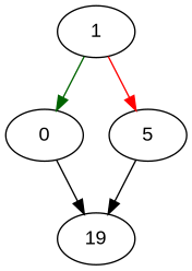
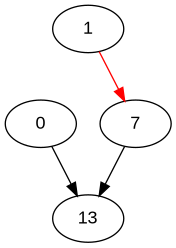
  strict digraph {
    fontname="Liberation Sans"
    node [fontname="Liberation Sans"]
    edge [fontname="Liberation Sans"]
    1 [entry=true]
    n2 [label=0]
-   7 [label=5]
-   13 [label=19]
-   1 -> n2 [color=darkgreen cond=true]
+   7
+   13
    1 -> 7 [color=red cond=false]
    n2 -> 13
    7 -> 13
  }
